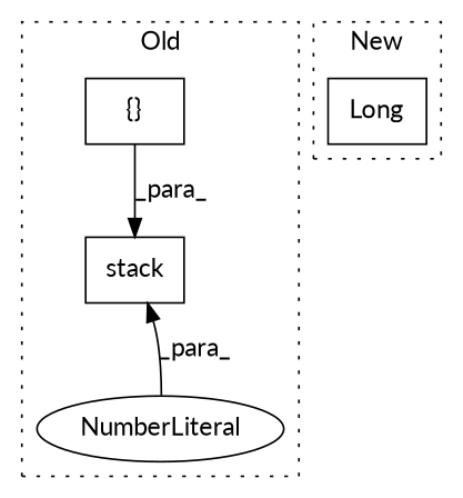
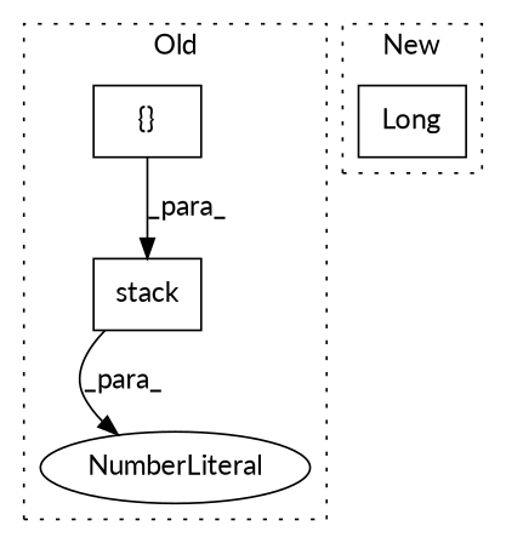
  digraph {
    fontname=Lato
    node [a=32 shape=box fontname=Lato]
    edge [fontname=Lato]
    n1 [a=4 l="1,1" label="{}" s="631,635"]
    n2 [l="6,1" label=stack s="616,638"]
    n3 [a=34 l=1 label=NumberLiteral s=637 shape=ellipse]
    n4 [l=6 label=Long s=469]
    subgraph cluster_1 {
      label=Old
      style=dotted
      n1
      n2
      n3
    }
    subgraph cluster_2 {
      label=New
      style=dotted
      n4
    }
    n1 -> n2 [label=_para_]
-   n3 -> n2 [label=_para_]
+   n2 -> n3 [label=_para_]
  }
